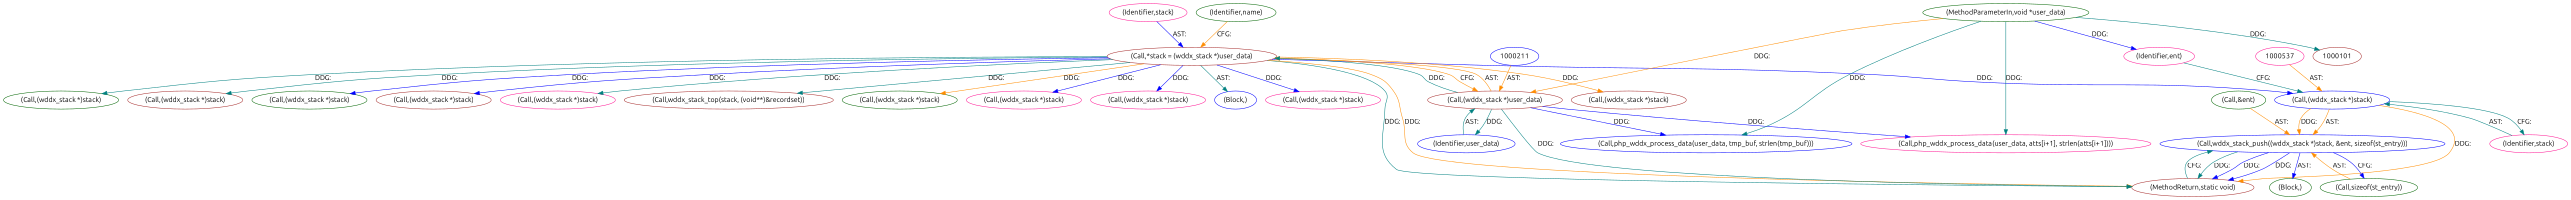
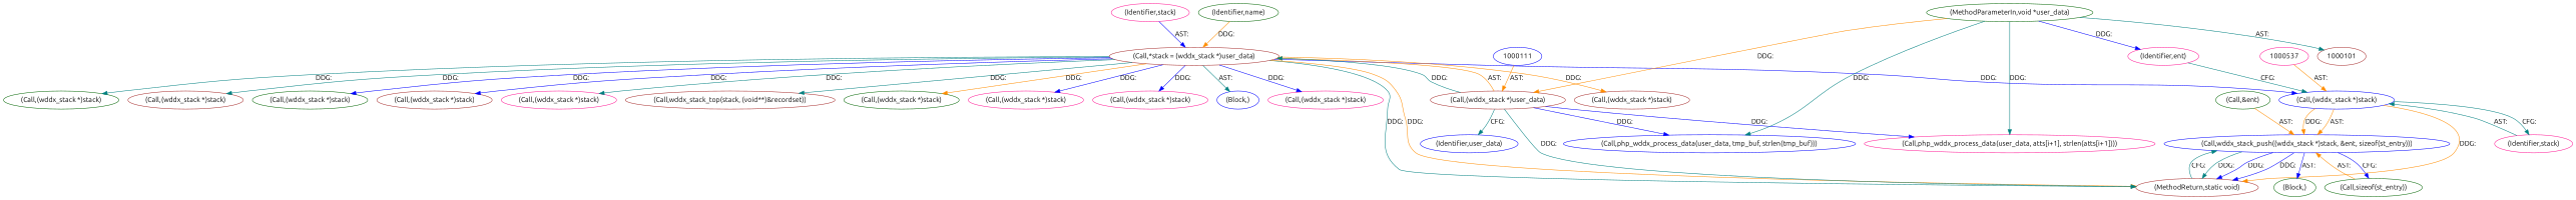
  digraph {
    fontname=Ubuntu
    node [color=deeppink fontname=Ubuntu]
    edge [color=teal fontname=Ubuntu]
    n1 [color=blue label="(Call,(wddx_stack *)stack)"]
    n2 [color=blue label="(Call,wddx_stack_push((wddx_stack *)stack, &ent, sizeof(st_entry)))"]
    n3 [color=brown label="(MethodReturn,static void)"]
    n4 [label="(Identifier,stack)"]
    n5 [color=darkgreen label="(Block,)"]
    n6 [color=darkgreen label="(Call,sizeof(st_entry))"]
    n7 [color=brown label="(Call,*stack = (wddx_stack *)user_data)"]
    n8 [color=brown label="(Call,(wddx_stack *)user_data)"]
    n9 [color=brown label="(Call,(wddx_stack *)stack)"]
    n10 [color=darkgreen label="(Call,(wddx_stack *)stack)"]
    n11 [color=brown label="(Call,(wddx_stack *)stack)"]
    n12 [color=darkgreen label="(Call,(wddx_stack *)stack)"]
    n13 [color=brown label="(Call,(wddx_stack *)stack)"]
    n14 [label="(Call,(wddx_stack *)stack)"]
    n15 [color=brown label="(Call,wddx_stack_top(stack, (void**)&recordset))"]
    n16 [color=darkgreen label="(Call,(wddx_stack *)stack)"]
    n17 [label="(Call,(wddx_stack *)stack)"]
    n18 [label="(Call,(wddx_stack *)stack)"]
    n19 [color=blue label="(Block,)"]
    n20 [label="(Call,(wddx_stack *)stack)"]
    n21 [color=blue label="(Identifier,user_data)"]
    n22 [label="(Call,php_wddx_process_data(user_data, atts[i+1], strlen(atts[i+1])))"]
    n23 [color=blue label="(Call,php_wddx_process_data(user_data, tmp_buf, strlen(tmp_buf)))"]
    n24 [color=darkgreen label="(MethodParameterIn,void *user_data)"]
    1000101 [color=brown]
    n26 [label="(Identifier,ent)"]
    n27 [color=darkgreen label="(Identifier,name)"]
    n28 [label="(Identifier,stack)"]
    n29 [color=darkgreen label="(Call,&ent)"]
    1000537
-   1000111 [color=blue label=1000211]
+   1000111 [color=blue]
    n1 -> n2 [color=darkorange label="AST: "]
    n1 -> n2 [color=darkorange label="DDG: "]
    n1 -> n3 [color=darkorange label="DDG: "]
    n1 -> n4 [label="CFG: "]
    n2 -> n3 [label="DDG: "]
    n2 -> n3 [color=blue label="DDG: "]
    n2 -> n3 [color=blue label="DDG: "]
    n2 -> n5 [color=blue label="AST: "]
    n2 -> n6 [color=blue label="CFG: "]
    n3 -> n2 [label="CFG: "]
    n4 -> n1 [label="AST: "]
    n6 -> n2 [color=darkorange label="AST: "]
    n7 -> n1 [color=blue label="DDG: "]
    n7 -> n3 [label="DDG: "]
    n7 -> n3 [color=darkorange label="DDG: "]
-   n7 -> n8 [color=darkorange label="CFG: "]
    n7 -> n9 [color=darkorange label="DDG: "]
    n7 -> n10 [label="DDG: "]
    n7 -> n11 [label="DDG: "]
    n7 -> n12 [color=blue label="DDG: "]
    n7 -> n13 [color=blue label="DDG: "]
    n7 -> n14 [label="DDG: "]
    n7 -> n15 [label="DDG: "]
    n7 -> n16 [color=darkorange label="DDG: "]
    n7 -> n17 [color=blue label="DDG: "]
    n7 -> n18 [color=blue label="DDG: "]
    n7 -> n19 [label="AST: "]
    n7 -> n20 [color=blue label="DDG: "]
    n8 -> n3 [label="DDG: "]
    n8 -> n7 [color=darkorange label="AST: "]
    n8 -> n7 [label="DDG: "]
-   n8 -> n21 [label="DDG: "]
+   n8 -> n21 [label="CFG: "]
    n8 -> n22 [color=blue label="DDG: "]
    n8 -> n23 [color=blue label="DDG: "]
-   n21 -> n8 [label="AST: "]
    n24 -> n8 [color=darkorange label="DDG: "]
    n24 -> n22 [label="DDG: "]
    n24 -> n23 [label="DDG: "]
-   n24 -> 1000101 [label="DDG: "]
+   n24 -> 1000101 [label="AST: "]
    n24 -> n26 [color=blue label="DDG: "]
    n26 -> n1 [label="CFG: "]
-   n27 -> n7 [color=darkorange label="CFG: "]
+   n27 -> n7 [color=darkorange label="DDG: "]
    n28 -> n7 [color=blue label="AST: "]
    n29 -> n2 [color=darkorange label="AST: "]
    1000537 -> n1 [color=darkorange label="AST: "]
    1000111 -> n8 [color=darkorange label="AST: "]
  }
